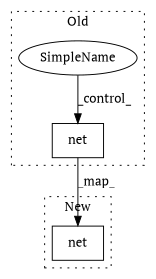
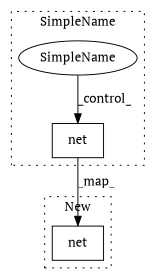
  digraph {
    fontname="PT Serif"
    node [a=32 l="4,1" shape=box fontname="PT Serif"]
    edge [fontname="PT Serif"]
    n1 [label=net s="3279,3284"]
    n2 [a=42 l=5 label=SimpleName s=3376 shape=ellipse]
    n3 [label=net s="3454,3459"]
    subgraph cluster_1 {
-     label=Old
+     label=SimpleName
      style=dotted
      n1
      n2
    }
    subgraph cluster_2 {
      label=New
      style=dotted
      n3
    }
    n1 -> n3 [label=_map_]
    n2 -> n1 [label=_control_]
  }
